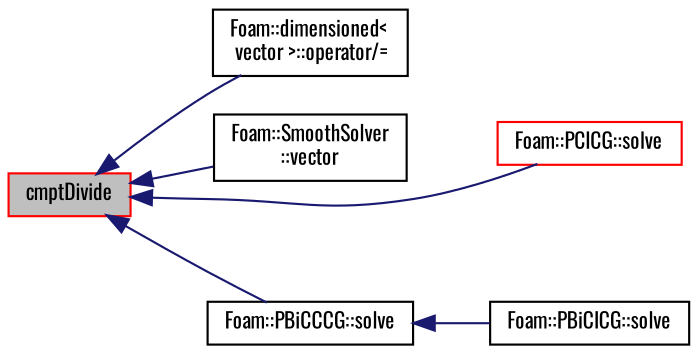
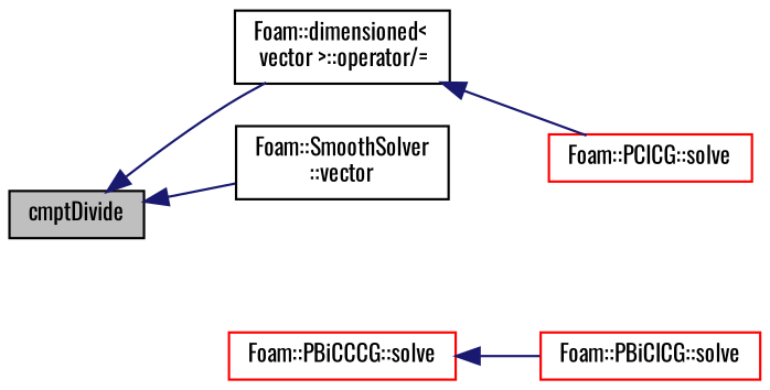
  digraph {
    fontname=Oswald
    rankdir=LR
    node [color=black fontname=Oswald fontsize=10 shape=record]
    edge [color=midnightblue dir=back fontname=Oswald fontsize=10 labelfontname=FreeSans labelfontsize=10 style=solid]
-   n1 [color=red fillcolor=grey75 fontcolor=black height=0.2 label=cmptDivide style=filled width=0.4]
+   n1 [fillcolor=grey75 fontcolor=black height=0.2 label=cmptDivide style=filled width=0.4]
    n2 [height=0.2 label="Foam::dimensioned\<\l vector \>::operator/=" width=0.4]
    n3 [height=0.2 label="Foam::SmoothSolver\l::vector" width=0.4]
    n4 [color=red height=0.2 label="Foam::PCICG::solve" width=0.4]
-   n5 [height=0.2 label="Foam::PBiCCCG::solve" width=0.4]
-   n6 [height=0.2 label="Foam::PBiCICG::solve" width=0.4]
+   n5 [color=red height=0.2 label="Foam::PBiCCCG::solve" width=0.4]
+   n6 [color=red height=0.2 label="Foam::PBiCICG::solve" width=0.4]
    n1 -> n2
    n1 -> n3
-   n1 -> n4
-   n1 -> n5
+   n2 -> n4
    n5 -> n6
  }
